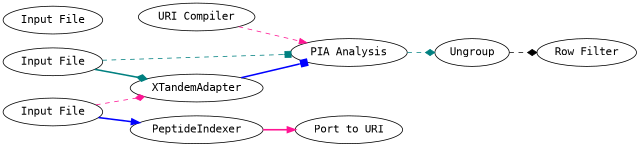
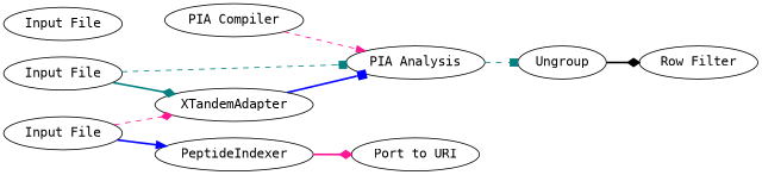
  digraph {
    fontname="DejaVu Sans Mono"
    rankdir=LR
    node [fontname="DejaVu Sans Mono"]
    edge [arrowhead=diamond color=teal fontname="DejaVu Sans Mono" style=dashed]
    n1 [label="PIA Analysis"]
    n2 [label=Ungroup]
    n3 [label="Row Filter"]
    n4 [label="Port to URI"]
-   n5 [label="URI Compiler"]
+   n5 [label="PIA Compiler"]
    n6 [label="Input File"]
    n7 [label=XTandemAdapter]
    n8 [label="Input File"]
    n9 [label=PeptideIndexer]
    n10 [label="Input File"]
-   n1 -> n2
-   n2 -> n3 [color=black]
+   n1 -> n2 [arrowhead=box]
+   n2 -> n3 [color=black style=bold]
    n5 -> n1 [arrowhead=normal color=deeppink]
    n6 -> n1 [arrowhead=box]
    n6 -> n7 [style=bold]
    n7 -> n1 [arrowhead=box color=blue style=bold]
    n8 -> n7 [color=deeppink]
    n8 -> n9 [arrowhead=normal color=blue style=bold]
-   n9 -> n4 [arrowhead=normal color=deeppink style=bold]
+   n9 -> n4 [color=deeppink style=bold]
  }
